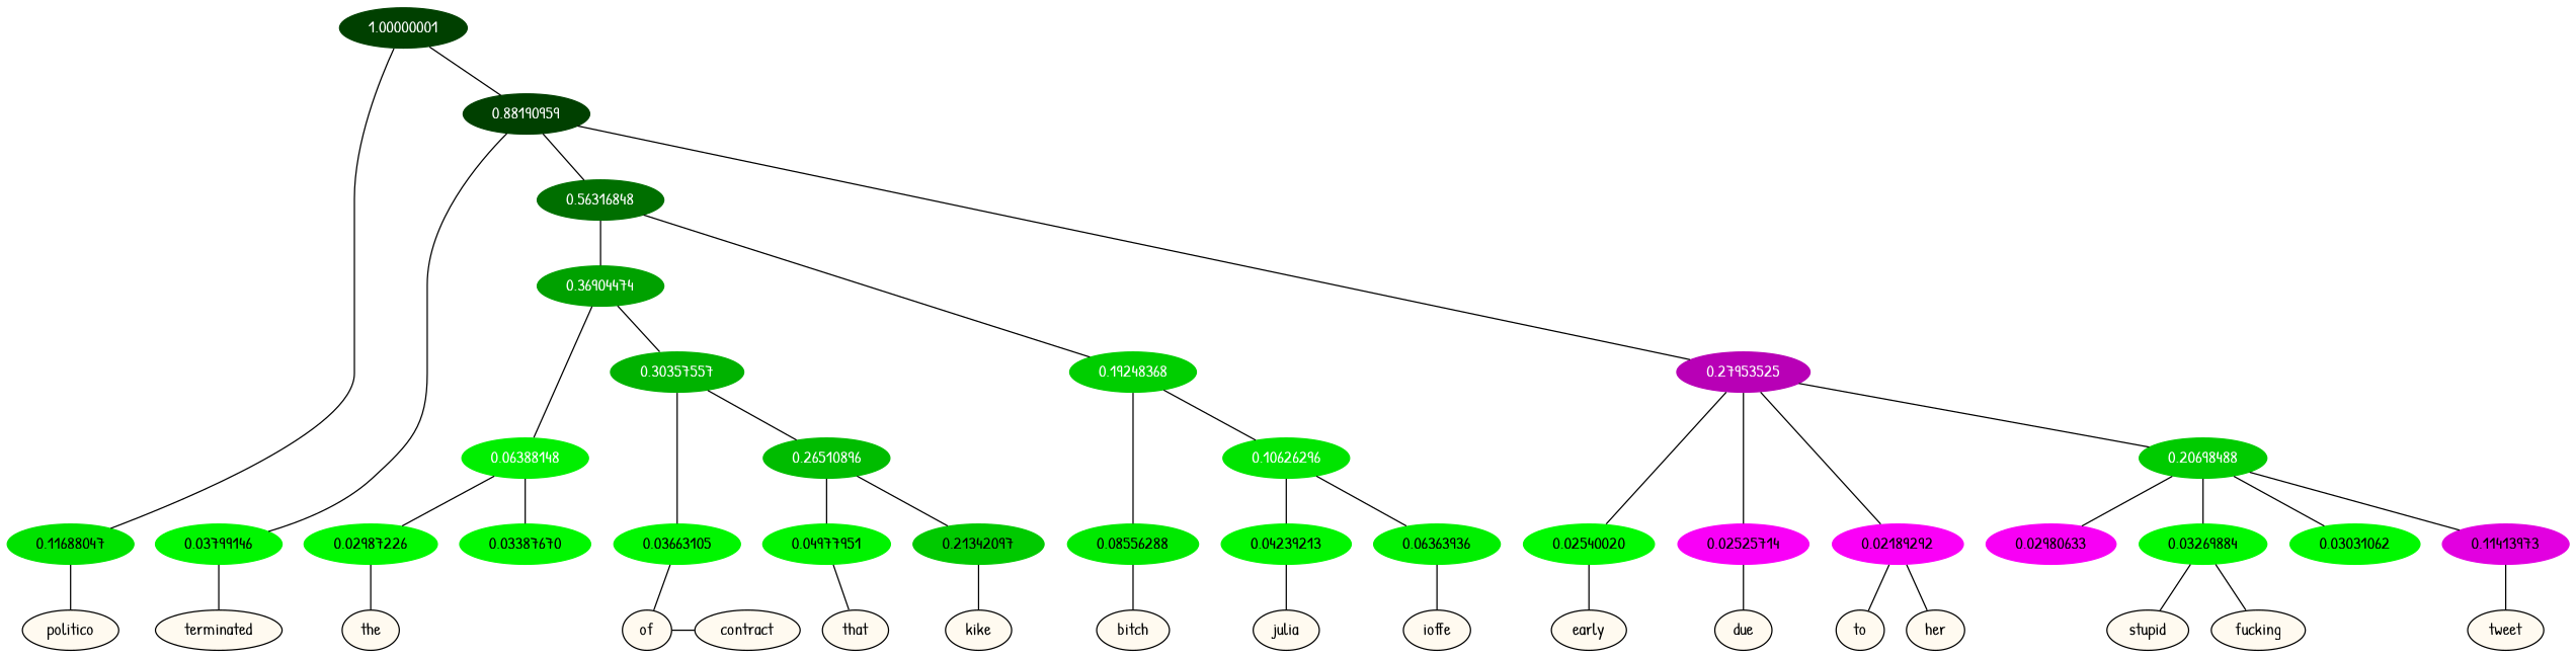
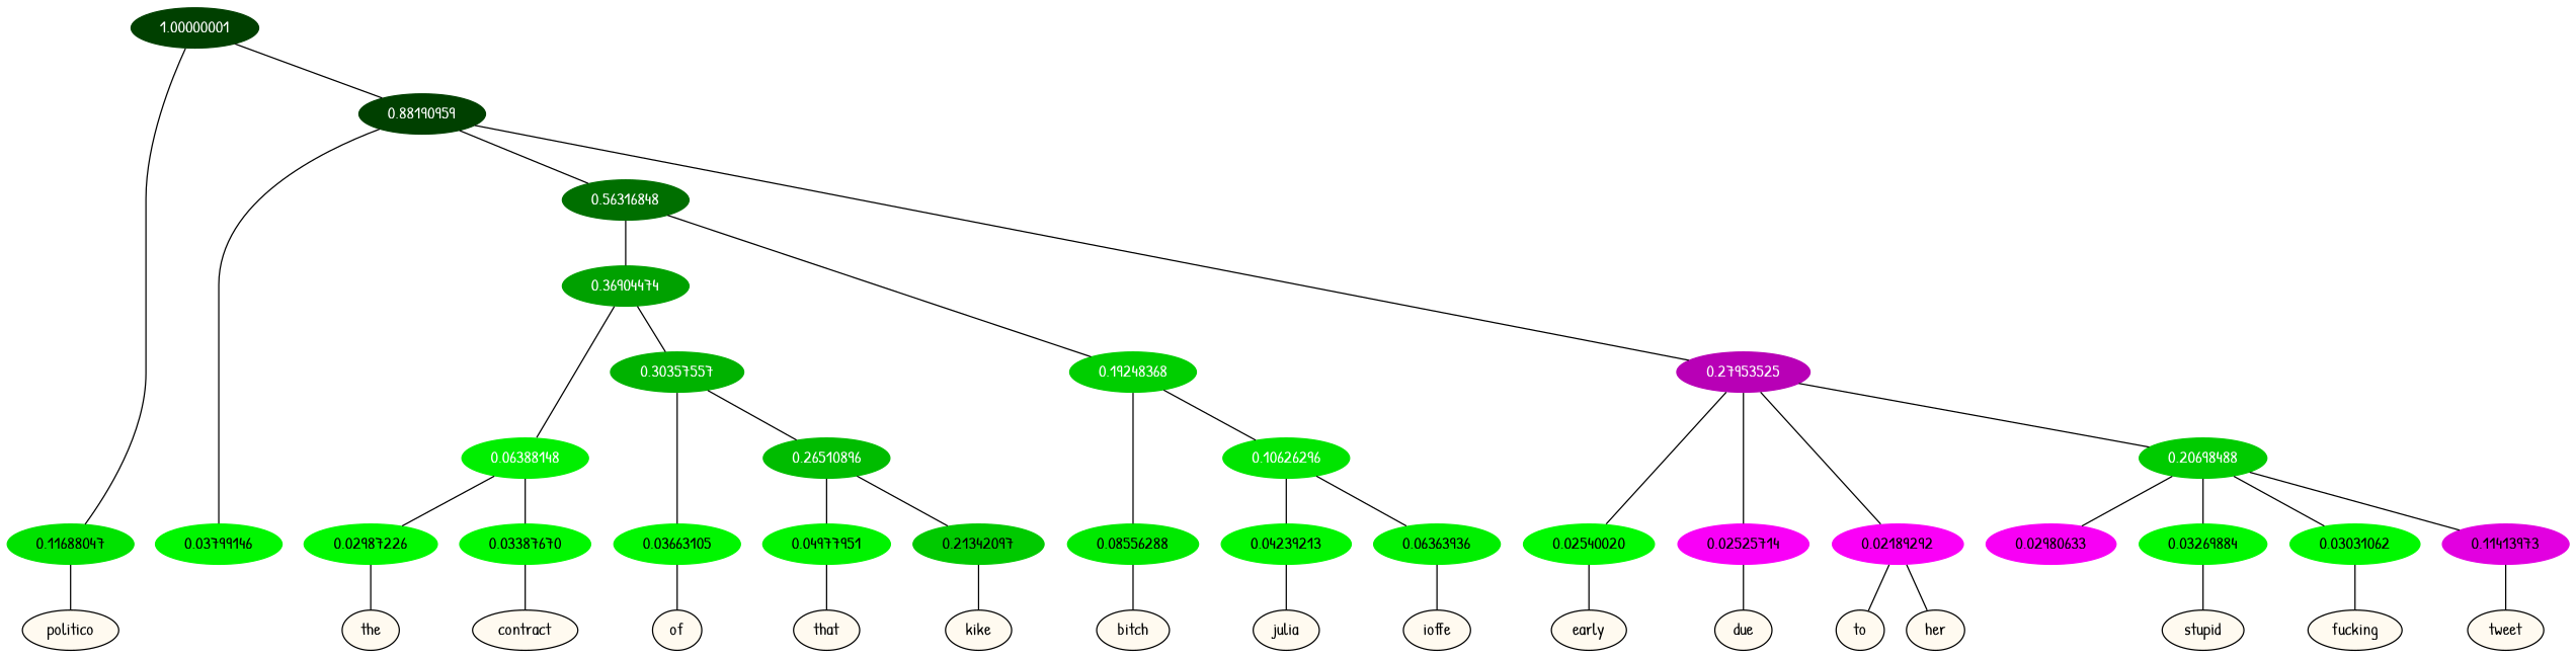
  graph {
    fontname="Patrick Hand"
    node [color=black fontname="Patrick Hand" format=png nodesep=0.001 ordering=out overlap_scaling=0.01 ranksep=0.001 style=filled]
    edge [fontname="Patrick Hand"]
    n1 [fillcolor=floralwhite height=0.15 label=politico style="filled,solid" width=0.15]
-   n2 [fillcolor=floralwhite height=0.15 label=terminated style="filled,solid" width=0.15]
    n3 [fillcolor=floralwhite height=0.15 label=the style="filled,solid" width=0.15]
    n4 [fillcolor=floralwhite height=0.15 label=contract style="filled,solid" width=0.15]
    n5 [fillcolor=floralwhite height=0.15 label=of style="filled,solid" width=0.15]
    n6 [fillcolor=floralwhite height=0.15 label=that style="filled,solid" width=0.15]
    n7 [fillcolor=floralwhite height=0.15 label=kike style="filled,solid" width=0.15]
    n8 [fillcolor=floralwhite height=0.15 label=bitch style="filled,solid" width=0.15]
    n9 [fillcolor=floralwhite height=0.15 label=julia style="filled,solid" width=0.15]
    n10 [fillcolor=floralwhite height=0.15 label=ioffe style="filled,solid" width=0.15]
    n11 [fillcolor=floralwhite height=0.15 label=early style="filled,solid" width=0.15]
    n12 [fillcolor=floralwhite height=0.15 label=due style="filled,solid" width=0.15]
    n13 [fillcolor=floralwhite height=0.15 label=to style="filled,solid" width=0.15]
    n14 [fillcolor=floralwhite height=0.15 label=her style="filled,solid" width=0.15]
    n15 [fillcolor=floralwhite height=0.15 label=stupid style="filled,solid" width=0.15]
    n16 [fillcolor=floralwhite height=0.15 label=fucking style="filled,solid" width=0.15]
    n17 [fillcolor=floralwhite height=0.15 label=tweet style="filled,solid" width=0.15]
    n18 [color="0.334 1.000 0.883" fontcolor=black height=0.15 label=0.11688047 width=0.15]
    n19 [color="0.334 1.000 0.962" fontcolor=black height=0.15 label=0.03799146 width=0.15]
    n20 [color="0.334 1.000 0.970" fontcolor=black height=0.15 label=0.02987226 width=0.15]
    n21 [color="0.334 1.000 0.966" fontcolor=black height=0.15 label=0.03387670 width=0.15]
    n22 [color="0.334 1.000 0.963" fontcolor=black height=0.15 label=0.03663105 width=0.15]
    n23 [color="0.334 1.000 0.950" fontcolor=black height=0.15 label=0.04977951 width=0.15]
    n24 [color="0.334 1.000 0.787" fontcolor=black height=0.15 label=0.21342097 width=0.15]
    n25 [color="0.334 1.000 0.914" fontcolor=black height=0.15 label=0.08556288 width=0.15]
    n26 [color="0.334 1.000 0.958" fontcolor=black height=0.15 label=0.04239213 width=0.15]
    n27 [color="0.334 1.000 0.936" fontcolor=black height=0.15 label=0.06363936 width=0.15]
    n28 [color="0.334 1.000 0.975" fontcolor=black height=0.15 label=0.02540020 width=0.15]
    n29 [color="0.835 1.000 0.975" fontcolor=black height=0.15 label=0.02525714 width=0.15]
    n30 [color="0.835 1.000 0.978" fontcolor=black height=0.15 label=0.02189292 width=0.15]
    n31 [color="0.835 1.000 0.970" fontcolor=black height=0.15 label=0.02980633 width=0.15]
    n32 [color="0.334 1.000 0.967" fontcolor=black height=0.15 label=0.03269884 width=0.15]
    n33 [color="0.334 1.000 0.970" fontcolor=black height=0.15 label=0.03031062 width=0.15]
    n34 [color="0.835 1.000 0.886" fontcolor=black height=0.15 label=0.11413973 width=0.15]
    n35 [color="0.334 1.000 0.250" fontcolor=grey99 height=0.15 label=1.00000001 width=0.15]
    n36 [color="0.334 1.000 0.250" fontcolor=grey99 height=0.15 label=0.88190959 width=0.15]
    n37 [color="0.334 1.000 0.437" fontcolor=grey99 height=0.15 label=0.56316848 width=0.15]
    n38 [color="0.835 1.000 0.720" fontcolor=grey99 height=0.15 label=0.27953525 width=0.15]
    n39 [color="0.334 1.000 0.631" fontcolor=grey99 height=0.15 label=0.36904474 width=0.15]
    n40 [color="0.334 1.000 0.808" fontcolor=grey99 height=0.15 label=0.19248368 width=0.15]
    n41 [color="0.334 1.000 0.793" fontcolor=grey99 height=0.15 label=0.20698488 width=0.15]
    n42 [color="0.334 1.000 0.936" fontcolor=grey99 height=0.15 label=0.06388148 width=0.15]
    n43 [color="0.334 1.000 0.696" fontcolor=grey99 height=0.15 label=0.30357557 width=0.15]
    n44 [color="0.334 1.000 0.894" fontcolor=grey99 height=0.15 label=0.10626296 width=0.15]
    n45 [color="0.334 1.000 0.735" fontcolor=grey99 height=0.15 label=0.26510896 width=0.15]
    subgraph sub_1 {
      rank=same
      n1
-     n2
      n3
      n4
      n5
      n6
      n7
      n8
      n9
      n10
      n11
      n12
      n13
      n14
      n15
      n16
      n17
    }
    subgraph sub_2 {
      rank=same
      n18
      n19
      n20
      n21
      n22
      n23
      n24
      n25
      n26
      n27
      n28
      n29
      n30
      n31
      n32
      n33
      n34
    }
    n18 -- n1
-   n19 -- n2
    n20 -- n3
-   n5 -- n4
+   n21 -- n4
    n22 -- n5
    n23 -- n6
    n24 -- n7
    n25 -- n8
    n26 -- n9
    n27 -- n10
    n28 -- n11
    n29 -- n12
    n30 -- n13
    n30 -- n14
    n32 -- n15
-   n32 -- n16
+   n33 -- n16
    n34 -- n17
    n35 -- n18
    n35 -- n36
    n36 -- n19
    n36 -- n37
    n36 -- n38
    n37 -- n39
    n37 -- n40
    n38 -- n28
    n38 -- n29
    n38 -- n30
    n38 -- n41
    n39 -- n42
    n39 -- n43
    n40 -- n25
    n40 -- n44
    n41 -- n31
    n41 -- n32
    n41 -- n33
    n41 -- n34
    n42 -- n20
    n42 -- n21
    n43 -- n22
    n43 -- n45
    n44 -- n26
    n44 -- n27
    n45 -- n23
    n45 -- n24
  }
